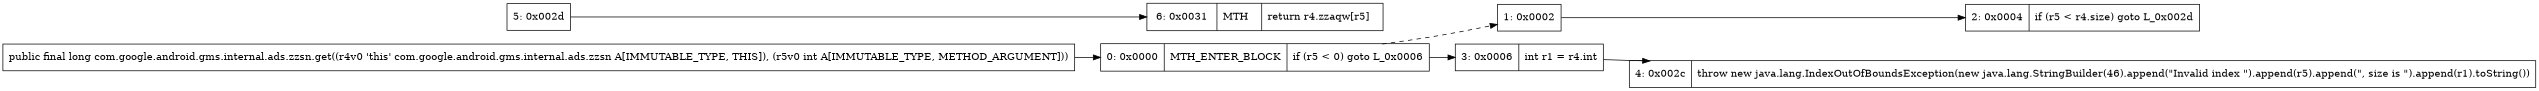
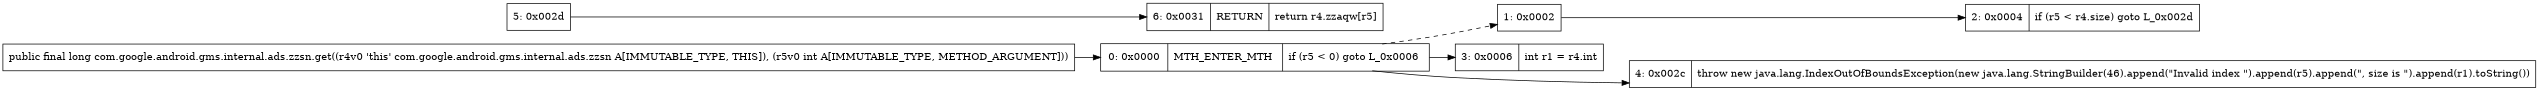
  digraph {
    rankdir=LR
    node [shape=record]
-   n1 [label="{0\:\ 0x0000|MTH_ENTER_BLOCK\l|if (r5 \< 0) goto L_0x0006\l}"]
+   n1 [label="{0\:\ 0x0000|MTH_ENTER_MTH\l|if (r5 \< 0) goto L_0x0006\l}"]
    n2 [label="{1\:\ 0x0002}"]
    n3 [label="{3\:\ 0x0006|int r1 = r4.int\l}"]
    n4 [label="{2\:\ 0x0004|if (r5 \< r4.size) goto L_0x002d\l}"]
    n5 [label="{4\:\ 0x002c|throw new java.lang.IndexOutOfBoundsException(new java.lang.StringBuilder(46).append(\"Invalid index \").append(r5).append(\", size is \").append(r1).toString())\l}"]
    n6 [label="{5\:\ 0x002d}"]
-   n7 [label="{6\:\ 0x0031|MTH\l|return r4.zzaqw[r5]\l}"]
+   n7 [label="{6\:\ 0x0031|RETURN\l|return r4.zzaqw[r5]\l}"]
    n8 [label="{public final long com.google.android.gms.internal.ads.zzsn.get((r4v0 'this' com.google.android.gms.internal.ads.zzsn A[IMMUTABLE_TYPE, THIS]), (r5v0 int A[IMMUTABLE_TYPE, METHOD_ARGUMENT])) }"]
    n1 -> n2 [style=dashed]
    n1 -> n3
    n2 -> n4
-   n3 -> n5
+   n1 -> n5
    n6 -> n7
    n8 -> n1
  }
